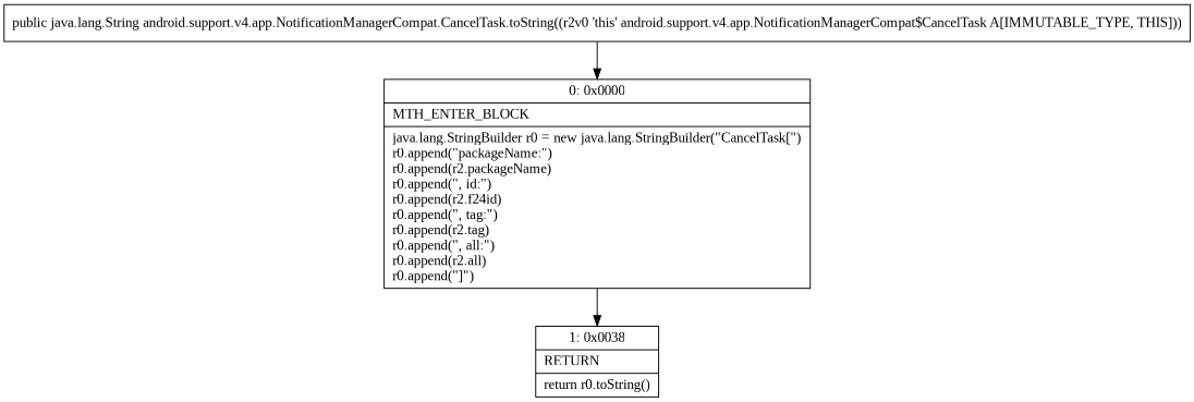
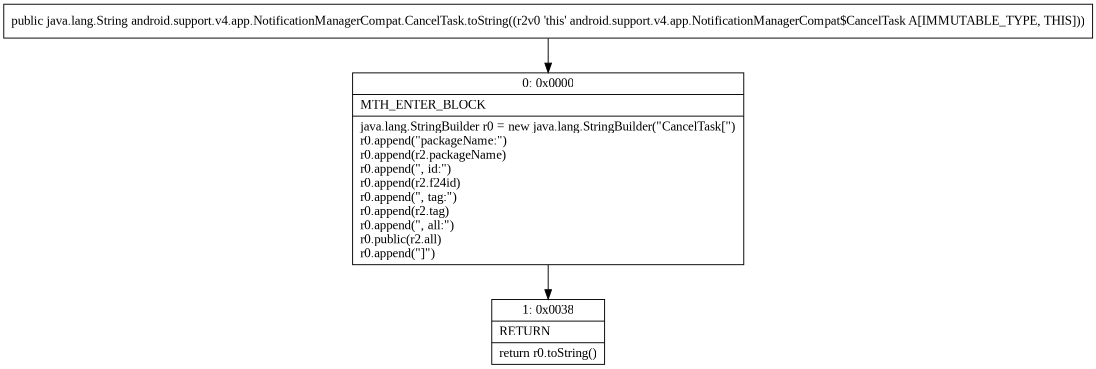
  digraph {
    fontname="Liberation Serif"
    node [shape=record fontname="Liberation Serif"]
    edge [fontname="Liberation Serif"]
-   n1 [label="{0\:\ 0x0000|MTH_ENTER_BLOCK\l|java.lang.StringBuilder r0 = new java.lang.StringBuilder(\"CancelTask[\")\lr0.append(\"packageName:\")\lr0.append(r2.packageName)\lr0.append(\", id:\")\lr0.append(r2.f24id)\lr0.append(\", tag:\")\lr0.append(r2.tag)\lr0.append(\", all:\")\lr0.append(r2.all)\lr0.append(\"]\")\l}"]
+   n1 [label="{0\:\ 0x0000|MTH_ENTER_BLOCK\l|java.lang.StringBuilder r0 = new java.lang.StringBuilder(\"CancelTask[\")\lr0.append(\"packageName:\")\lr0.append(r2.packageName)\lr0.append(\", id:\")\lr0.append(r2.f24id)\lr0.append(\", tag:\")\lr0.append(r2.tag)\lr0.append(\", all:\")\lr0.public(r2.all)\lr0.append(\"]\")\l}"]
    n2 [label="{1\:\ 0x0038|RETURN\l|return r0.toString()\l}"]
    n3 [label="{public java.lang.String android.support.v4.app.NotificationManagerCompat.CancelTask.toString((r2v0 'this' android.support.v4.app.NotificationManagerCompat$CancelTask A[IMMUTABLE_TYPE, THIS])) }"]
    n1 -> n2
    n3 -> n1
  }
